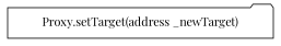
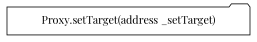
  digraph {
    fontname="Playfair Display"
-   "Proxy.setTarget(address _newTarget)" [height=0.5 width=4.3433 shape=folder fontname="Playfair Display"]
+   "Proxy.setTarget(address _newTarget)" [height=0.5 width=4.3433 shape=folder fontname="Playfair Display" label="Proxy.setTarget(address _setTarget)"]
  }
